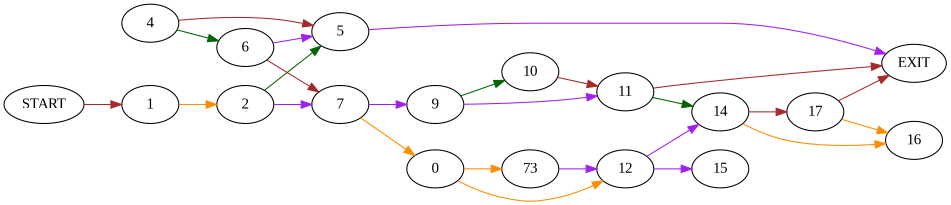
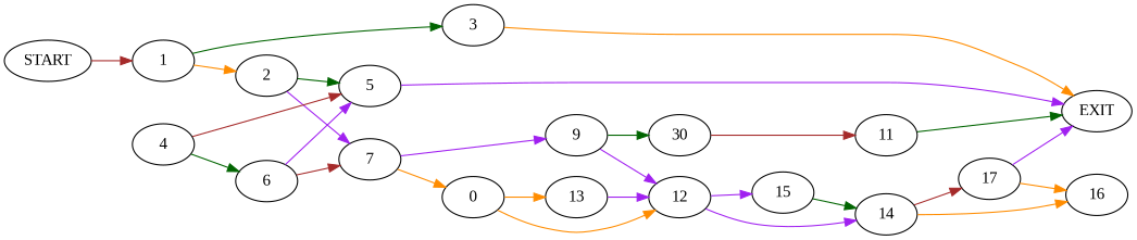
  digraph {
    fontname="Liberation Serif"
    rankdir=LR
    node [fontname="Liberation Serif"]
    edge [color=purple fontname="Liberation Serif"]
    n1 [label=START]
    1
    2
+   3
    n5 [label=EXIT]
    5
    7
    4
    6
    n10 [label=0]
    9
    12
-   13 [label=73]
-   10
+   13
+   10 [label=30]
    11
    14
    15
    16
    17
    n1 -> 1 [color=brown]
    1 -> 2 [color=darkorange]
+   1 -> 3 [color=darkgreen]
    2 -> 5 [color=darkgreen]
    2 -> 7
+   3 -> n5 [color=darkorange]
    5 -> n5
    7 -> n10 [color=darkorange]
    7 -> 9
    4 -> 5 [color=brown]
    4 -> 6 [color=darkgreen]
    6 -> 5
    6 -> 7 [color=brown]
    n10 -> 12 [color=darkorange]
    n10 -> 13 [color=darkorange]
    9 -> 10 [color=darkgreen]
-   9 -> 11
+   9 -> 12
    12 -> 14
    12 -> 15
    13 -> 12
    10 -> 11 [color=brown]
-   11 -> n5 [color=brown]
+   11 -> n5 [color=darkgreen]
    14 -> 16 [color=darkorange]
    14 -> 17 [color=brown]
-   11 -> 14 [color=darkgreen]
-   17 -> n5 [color=brown]
+   15 -> 14 [color=darkgreen]
+   17 -> n5
    17 -> 16 [color=darkorange]
  }
